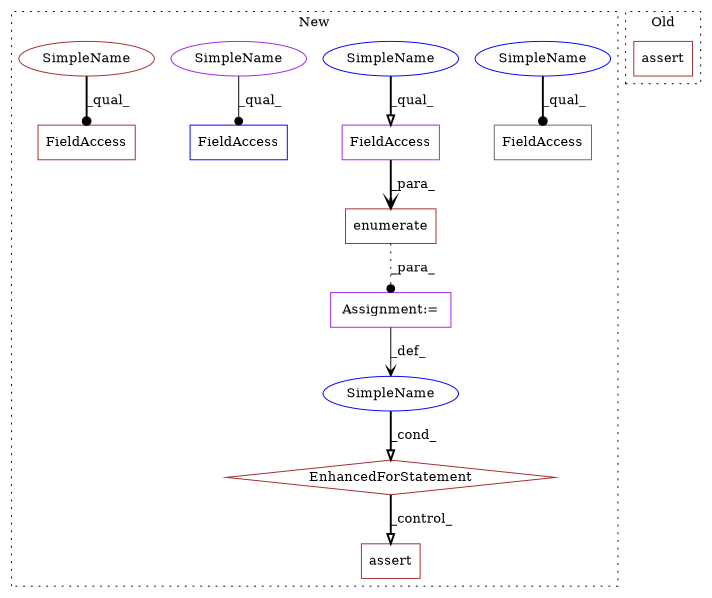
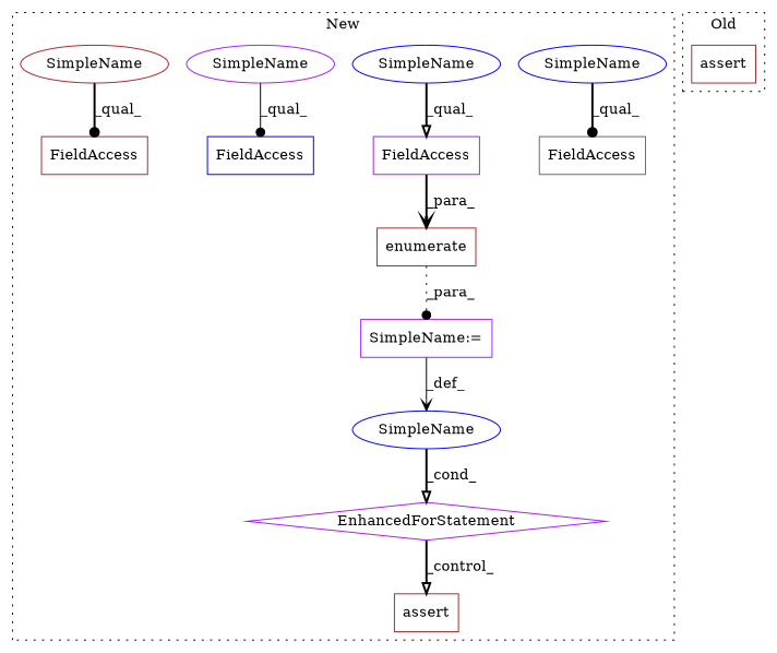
  digraph {
    node [a=42 color=brown l=4 s="25817,25931" shape=box]
    edge [arrowhead=dot style=bold]
    n1 [a=32 l="10,1" label=enumerate s="25910,25930"]
-   n2 [a=7 color=purple l="63,2" label="Assignment:="]
-   n3 [a=70 l="63,2" label=EnhancedForStatement shape=diamond]
+   n2 [a=7 color=purple l="63,2" label="SimpleName:="]
+   n3 [a=70 color=purple l="63,2" label=EnhancedForStatement shape=diamond]
    n4 [a=32 l="12,1" label=assert s="26298,26327"]
    n5 [color=blue l=8 label=SimpleName s=25899 shape=ellipse]
    n6 [a=22 color=purple l=10 label=FieldAccess s=25920]
    n7 [a=22 color=gray40 l=16 label=FieldAccess s=25414]
    n8 [a=22 color=blue l=23 label=FieldAccess s=25488]
    n9 [a=22 l=13 label=FieldAccess s=25948]
    n10 [color=blue label=SimpleName s=25414 shape=ellipse]
    n11 [color=blue label=SimpleName s=25920 shape=ellipse]
    n12 [color=purple label=SimpleName s=25488 shape=ellipse]
    n13 [label=SimpleName s=25948 shape=ellipse]
    n14 [a=32 l="12,1" label=assert s="14204,14239"]
    subgraph cluster_1 {
      label=New
      style=dotted
      n1
      n2
      n3
      n4
      n5
      n6
      n7
      n8
      n9
      n10
      n11
      n12
      n13
    }
    subgraph cluster_2 {
      label=Old
      style=dotted
      n14
    }
    n1 -> n2 [label=_para_ style=dotted]
    n2 -> n5 [arrowhead=vee label=_def_ style=solid]
    n3 -> n4 [arrowhead=onormal label=_control_]
    n5 -> n3 [arrowhead=onormal label=_cond_]
    n6 -> n1 [arrowhead=vee label=_para_]
    n10 -> n7 [label=_qual_]
    n11 -> n6 [arrowhead=onormal label=_qual_]
    n12 -> n8 [label=_qual_ style=solid]
    n13 -> n9 [label=_qual_]
  }
